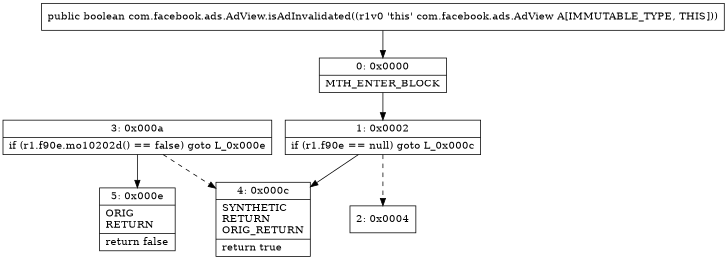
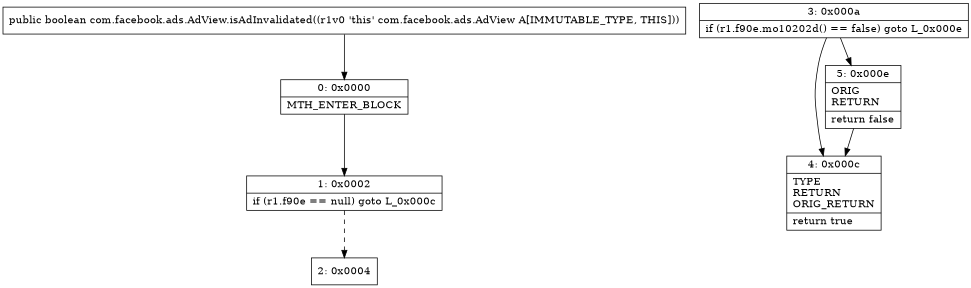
  digraph {
    node [shape=record]
    n1 [label="{0\:\ 0x0000|MTH_ENTER_BLOCK\l}"]
    n2 [label="{1\:\ 0x0002|if (r1.f90e == null) goto L_0x000c\l}"]
    n3 [label="{2\:\ 0x0004}"]
-   n4 [label="{4\:\ 0x000c|SYNTHETIC\lRETURN\lORIG_RETURN\l|return true\l}"]
+   n4 [label="{4\:\ 0x000c|TYPE\lRETURN\lORIG_RETURN\l|return true\l}"]
    n5 [label="{3\:\ 0x000a|if (r1.f90e.mo10202d() == false) goto L_0x000e\l}"]
    n6 [label="{5\:\ 0x000e|ORIG\lRETURN\l|return false\l}"]
    n7 [label="{public boolean com.facebook.ads.AdView.isAdInvalidated((r1v0 'this' com.facebook.ads.AdView A[IMMUTABLE_TYPE, THIS])) }"]
    n1 -> n2
    n2 -> n3 [style=dashed]
-   n2 -> n4
-   n5 -> n4 [style=dashed]
+   n6 -> n4
+   n5 -> n4 [style=solid]
    n5 -> n6
    n7 -> n1
  }
